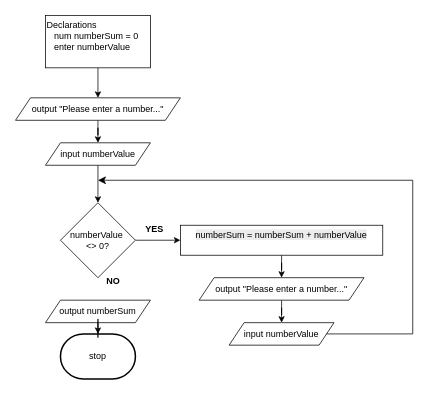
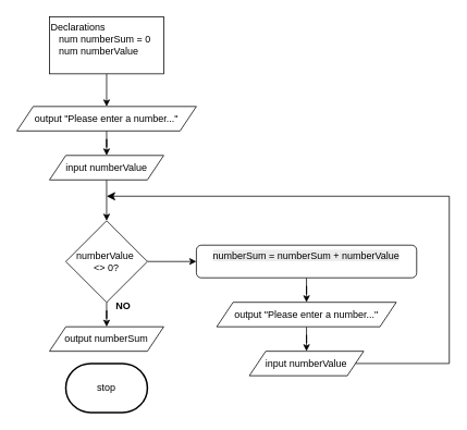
  <mxCell id="0" />
  <mxCell id="1" parent="0" />
  <mxCell id="2" style="edgeStyle=orthogonalEdgeStyle;rounded=0;orthogonalLoop=1;jettySize=auto;html=1;entryX=0.5;entryY=0;entryDx=0;entryDy=0;" edge="1" parent="1" source="3" target="5"><mxGeometry relative="1" as="geometry" /></mxCell>
- <mxCell id="3" value="Declarations&lt;div&gt;&amp;nbsp; &amp;nbsp;num numberSum = 0&lt;/div&gt;&lt;div&gt;&amp;nbsp; &amp;nbsp;enter numberValue&lt;/div&gt;&lt;div&gt;&amp;nbsp; &amp;nbsp;&lt;/div&gt;" style="rounded=0;whiteSpace=wrap;html=1;align=left;" vertex="1" parent="1"><mxGeometry x="60" y="20" width="140" height="70" as="geometry" /></mxCell>
+ <mxCell id="3" value="Declarations&lt;div&gt;&amp;nbsp; &amp;nbsp;num numberSum = 0&lt;/div&gt;&lt;div&gt;&amp;nbsp; &amp;nbsp;num numberValue&lt;/div&gt;&lt;div&gt;&amp;nbsp; &amp;nbsp;&lt;/div&gt;" style="rounded=0;whiteSpace=wrap;html=1;align=left;" vertex="1" parent="1"><mxGeometry x="60" y="20" width="140" height="70" as="geometry" /></mxCell>
  <mxCell id="4" style="edgeStyle=orthogonalEdgeStyle;rounded=0;orthogonalLoop=1;jettySize=auto;html=1;entryX=0.5;entryY=0;entryDx=0;entryDy=0;" edge="1" parent="1" source="5" target="7"><mxGeometry relative="1" as="geometry" /></mxCell>
  <mxCell id="5" value="output &quot;Please enter a number...&quot;" style="shape=parallelogram;perimeter=parallelogramPerimeter;whiteSpace=wrap;html=1;fixedSize=1;" vertex="1" parent="1"><mxGeometry x="20" y="130" width="220" height="30" as="geometry" /></mxCell>
  <mxCell id="6" style="edgeStyle=orthogonalEdgeStyle;rounded=0;orthogonalLoop=1;jettySize=auto;html=1;entryX=0.5;entryY=0;entryDx=0;entryDy=0;" edge="1" parent="1" source="7" target="10"><mxGeometry relative="1" as="geometry" /></mxCell>
  <mxCell id="7" value="input numberValue" style="shape=parallelogram;perimeter=parallelogramPerimeter;whiteSpace=wrap;html=1;fixedSize=1;" vertex="1" parent="1"><mxGeometry x="60" y="190" width="140" height="30" as="geometry" /></mxCell>
+ <mxCell id="8" style="edgeStyle=orthogonalEdgeStyle;rounded=0;orthogonalLoop=1;jettySize=auto;html=1;entryX=0.5;entryY=0;entryDx=0;entryDy=0;" edge="1" parent="1" source="10" target="11"><mxGeometry relative="1" as="geometry" /></mxCell>
  <mxCell id="9" value="" style="edgeStyle=orthogonalEdgeStyle;rounded=0;orthogonalLoop=1;jettySize=auto;html=1;" edge="1" parent="1" source="10" target="17"><mxGeometry relative="1" as="geometry"><Array as="points"><mxPoint x="210" y="320" /><mxPoint x="210" y="320" /></Array></mxGeometry></mxCell>
  <mxCell id="10" value="numberValue&amp;nbsp;&lt;div&gt;&amp;lt;&amp;gt; 0?&lt;/div&gt;" style="rhombus;whiteSpace=wrap;html=1;" vertex="1" parent="1"><mxGeometry x="80" y="270" width="100" height="100" as="geometry" /></mxCell>
  <mxCell id="11" value="output numberSum" style="shape=parallelogram;perimeter=parallelogramPerimeter;whiteSpace=wrap;html=1;fixedSize=1;" vertex="1" parent="1"><mxGeometry x="60" y="400" width="140" height="30" as="geometry" /></mxCell>
  <mxCell id="12" value="stop" style="strokeWidth=2;html=1;shape=mxgraph.flowchart.terminator;whiteSpace=wrap;" vertex="1" parent="1"><mxGeometry x="80" y="445" width="100" height="60" as="geometry" /></mxCell>
  <mxCell id="13" style="edgeStyle=orthogonalEdgeStyle;rounded=0;orthogonalLoop=1;jettySize=auto;html=1;entryX=0.5;entryY=0;entryDx=0;entryDy=0;" edge="1" parent="1" source="14" target="15"><mxGeometry relative="1" as="geometry" /></mxCell>
  <mxCell id="14" value="output &quot;Please enter a number...&quot;" style="shape=parallelogram;perimeter=parallelogramPerimeter;whiteSpace=wrap;html=1;fixedSize=1;" vertex="1" parent="1"><mxGeometry x="265" y="370" width="220" height="30" as="geometry" /></mxCell>
  <mxCell id="15" value="input numberValue" style="shape=parallelogram;perimeter=parallelogramPerimeter;whiteSpace=wrap;html=1;fixedSize=1;" vertex="1" parent="1"><mxGeometry x="305" y="430" width="140" height="30" as="geometry" /></mxCell>
  <mxCell id="16" style="edgeStyle=orthogonalEdgeStyle;rounded=0;orthogonalLoop=1;jettySize=auto;html=1;entryX=0.5;entryY=0;entryDx=0;entryDy=0;" edge="1" parent="1" source="17" target="14"><mxGeometry relative="1" as="geometry" /></mxCell>
- <mxCell id="17" value="&#10;&lt;span style=&quot;color: rgb(0, 0, 0); font-family: Helvetica; font-size: 12px; font-style: normal; font-variant-ligatures: normal; font-variant-caps: normal; font-weight: 400; letter-spacing: normal; orphans: 2; text-align: center; text-indent: 0px; text-transform: none; widows: 2; word-spacing: 0px; -webkit-text-stroke-width: 0px; white-space: normal; background-color: rgb(236, 236, 236); text-decoration-thickness: initial; text-decoration-style: initial; text-decoration-color: initial; display: inline !important; float: none;&quot;&gt;numberSum = numberSum + numberValue&lt;/span&gt;&#10;&#10;" style="rounded=0;whiteSpace=wrap;html=1;" vertex="1" parent="1"><mxGeometry x="240" y="300" width="270" height="40" as="geometry" /></mxCell>
- <mxCell id="18" style="edgeStyle=orthogonalEdgeStyle;rounded=0;orthogonalLoop=1;jettySize=auto;html=1;entryX=0.5;entryY=0;entryDx=0;entryDy=0;entryPerimeter=0;" edge="1" parent="1" source="11" target="12"><mxGeometry relative="1" as="geometry" /></mxCell>
+ <mxCell id="17" value="&#10;&lt;span style=&quot;color: rgb(0, 0, 0); font-family: Helvetica; font-size: 12px; font-style: normal; font-variant-ligatures: normal; font-variant-caps: normal; font-weight: 400; letter-spacing: normal; orphans: 2; text-align: center; text-indent: 0px; text-transform: none; widows: 2; word-spacing: 0px; -webkit-text-stroke-width: 0px; white-space: normal; background-color: rgb(236, 236, 236); text-decoration-thickness: initial; text-decoration-style: initial; text-decoration-color: initial; display: inline !important; float: none;&quot;&gt;numberSum = numberSum + numberValue&lt;/span&gt;&#10;&#10;" style="whiteSpace=wrap;html=1;rounded=1;" vertex="1" parent="1"><mxGeometry x="240" y="300" width="270" height="40" as="geometry" /></mxCell>
  <mxCell id="19" value="" style="edgeStyle=elbowEdgeStyle;elbow=horizontal;endArrow=classic;html=1;curved=0;rounded=0;endSize=8;startSize=8;exitX=1;exitY=0.5;exitDx=0;exitDy=0;" edge="1" parent="1" source="15"><mxGeometry width="50" height="50" relative="1" as="geometry"><mxPoint x="600" y="440" as="sourcePoint" /><mxPoint x="130" y="240" as="targetPoint" /><Array as="points"><mxPoint x="550" y="350" /></Array></mxGeometry></mxCell>
- <mxCell id="20" value="YES" style="text;html=1;align=center;verticalAlign=middle;resizable=0;points=[];autosize=1;strokeColor=none;fillColor=none;fontStyle=1" vertex="1" parent="1"><mxGeometry x="180" y="290" width="50" height="30" as="geometry" /></mxCell>
  <mxCell id="21" value="NO" style="text;html=1;align=center;verticalAlign=middle;resizable=0;points=[];autosize=1;strokeColor=none;fillColor=none;fontStyle=1" vertex="1" parent="1"><mxGeometry x="130" y="360" width="40" height="30" as="geometry" /></mxCell>
